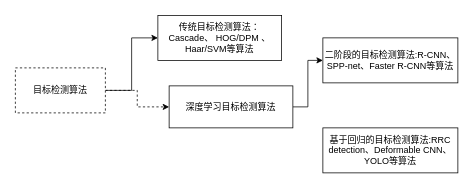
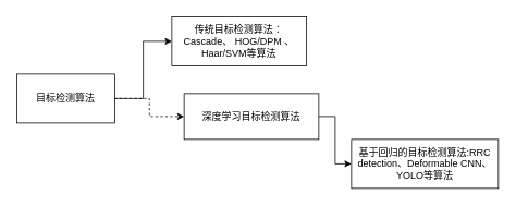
  <mxCell id="0" />
  <mxCell id="1" parent="0" />
  <mxCell id="2" style="edgeStyle=orthogonalEdgeStyle;rounded=0;orthogonalLoop=1;jettySize=auto;html=1;exitX=1;exitY=0.5;exitDx=0;exitDy=0;entryX=0;entryY=0.5;entryDx=0;entryDy=0;" edge="1" parent="1" source="4" target="5"><mxGeometry relative="1" as="geometry" /></mxCell>
  <mxCell id="3" style="edgeStyle=orthogonalEdgeStyle;rounded=0;orthogonalLoop=1;jettySize=auto;html=1;exitX=1;exitY=0.5;exitDx=0;exitDy=0;dashed=1;" edge="1" parent="1" source="4" target="8"><mxGeometry relative="1" as="geometry" /></mxCell>
- <mxCell id="4" value="目标检测算法" style="rounded=0;whiteSpace=wrap;html=1;dashed=1;" vertex="1" parent="1"><mxGeometry x="20" y="90" width="120" height="60" as="geometry" /></mxCell>
+ <mxCell id="4" value="目标检测算法" style="rounded=0;whiteSpace=wrap;html=1;" vertex="1" parent="1"><mxGeometry x="20" y="90" width="120" height="60" as="geometry" /></mxCell>
  <mxCell id="5" value="传统目标检测算法：&lt;br&gt;Cascade、&amp;nbsp;HOG/DPM 、Haar/SVM等算法" style="rounded=0;whiteSpace=wrap;html=1;" vertex="1" parent="1"><mxGeometry x="210" y="20" width="165" height="60" as="geometry" /></mxCell>
- <mxCell id="6" style="edgeStyle=orthogonalEdgeStyle;rounded=0;orthogonalLoop=1;jettySize=auto;html=1;entryX=0;entryY=0.5;entryDx=0;entryDy=0;" edge="1" parent="1" source="8" target="9"><mxGeometry relative="1" as="geometry" /></mxCell>
+ <mxCell id="7" style="edgeStyle=orthogonalEdgeStyle;rounded=0;orthogonalLoop=1;jettySize=auto;html=1;" edge="1" parent="1" source="8" target="10"><mxGeometry relative="1" as="geometry" /></mxCell>
  <mxCell id="8" value="深度学习目标检测算法" style="rounded=0;whiteSpace=wrap;html=1;" vertex="1" parent="1"><mxGeometry x="225" y="114" width="165" height="56" as="geometry" /></mxCell>
- <mxCell id="9" value="二阶段的目标检测算法:R-CNN、SPP-net、Faster R-CNN等算法" style="rounded=0;whiteSpace=wrap;html=1;" vertex="1" parent="1"><mxGeometry x="430" y="50" width="180" height="60" as="geometry" /></mxCell>
  <mxCell id="10" value="基于回归的目标检测算法:RRC detection、Deformable CNN、YOLO等算法" style="rounded=0;whiteSpace=wrap;html=1;" vertex="1" parent="1"><mxGeometry x="430" y="170" width="180" height="60" as="geometry" /></mxCell>
